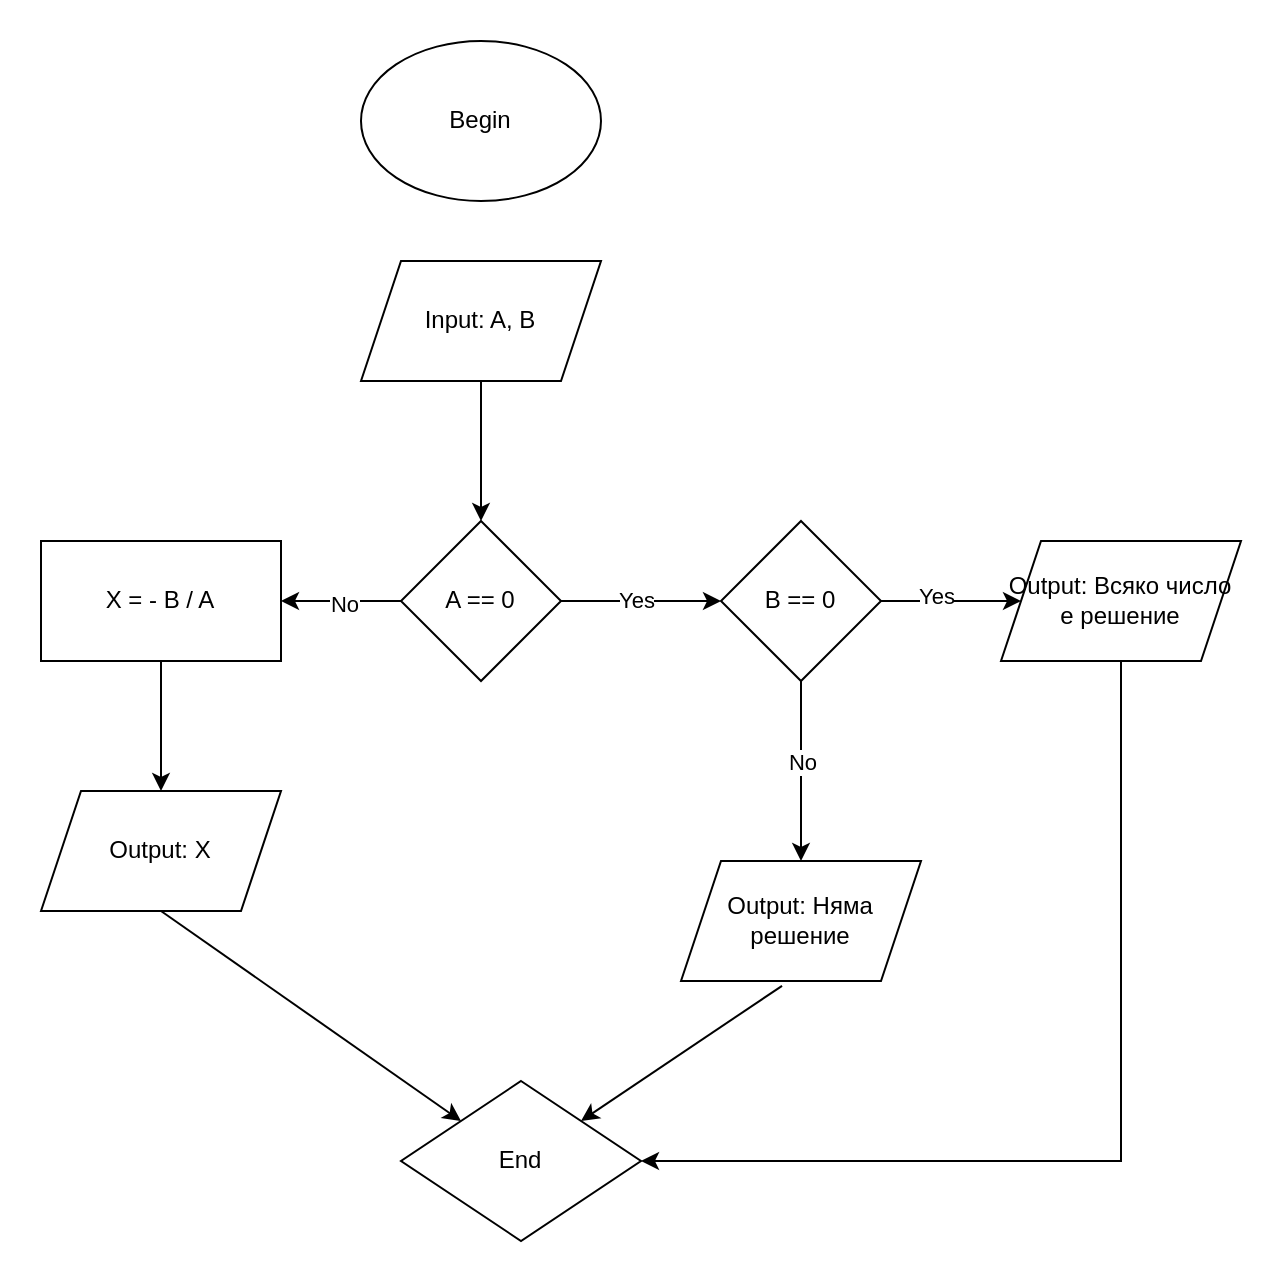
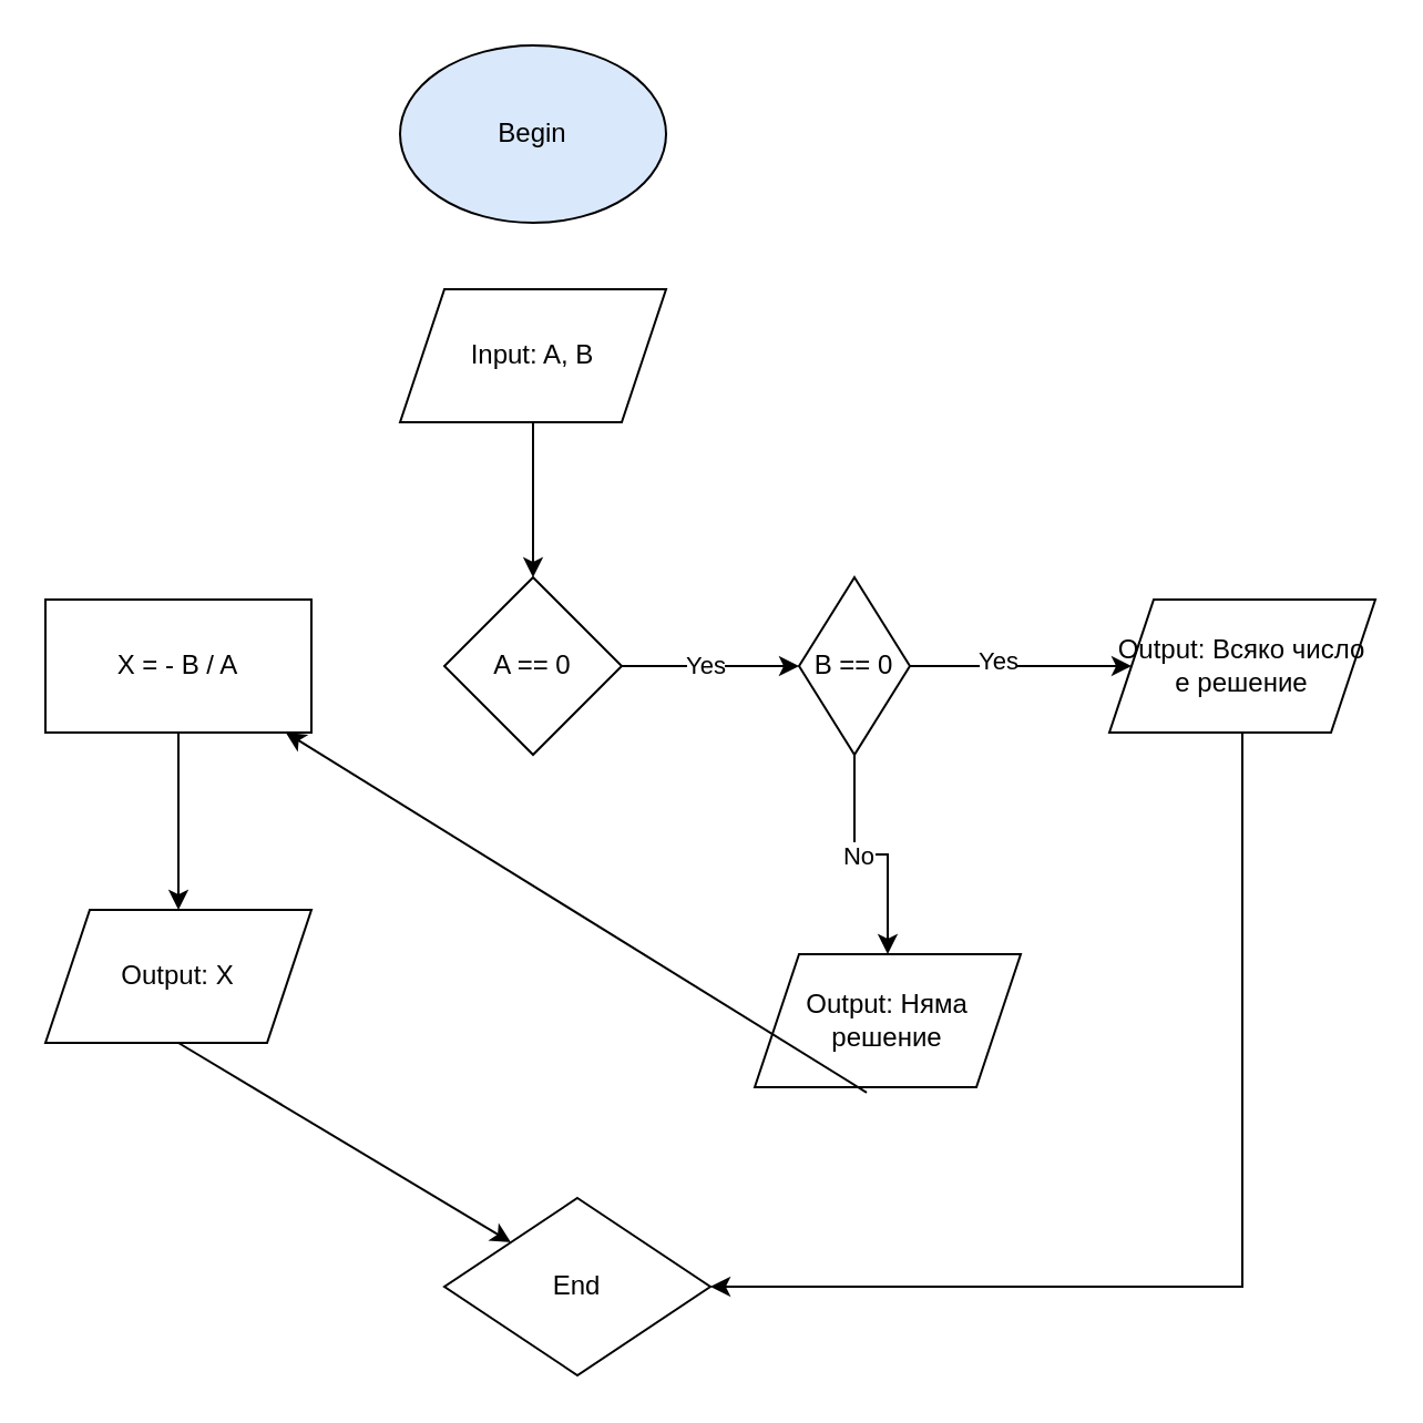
  <mxCell id="0" />
  <mxCell id="1" parent="0" />
- <mxCell id="2" value="Begin" style="ellipse;whiteSpace=wrap;html=1;" vertex="1" parent="1"><mxGeometry x="180" y="20" width="120" height="80" as="geometry" /></mxCell>
+ <mxCell id="2" value="Begin" style="ellipse;whiteSpace=wrap;html=1;fillColor=#dae8fc;" vertex="1" parent="1"><mxGeometry x="180" y="20" width="120" height="80" as="geometry" /></mxCell>
  <mxCell id="3" value="" style="edgeStyle=orthogonalEdgeStyle;rounded=0;orthogonalLoop=1;jettySize=auto;html=1;" edge="1" parent="1" source="4" target="9"><mxGeometry relative="1" as="geometry" /></mxCell>
  <mxCell id="4" value="Input: A, B" style="shape=parallelogram;perimeter=parallelogramPerimeter;whiteSpace=wrap;html=1;fixedSize=1;" vertex="1" parent="1"><mxGeometry x="180" y="130" width="120" height="60" as="geometry" /></mxCell>
  <mxCell id="5" value="" style="edgeStyle=orthogonalEdgeStyle;rounded=0;orthogonalLoop=1;jettySize=auto;html=1;" edge="1" parent="1" source="9" target="14"><mxGeometry relative="1" as="geometry" /></mxCell>
  <mxCell id="6" value="Yes" style="edgeLabel;html=1;align=center;verticalAlign=middle;resizable=0;points=[];" vertex="1" connectable="0" parent="5"><mxGeometry x="-0.075" y="1" relative="1" as="geometry"><mxPoint as="offset" /></mxGeometry></mxCell>
- <mxCell id="7" value="" style="edgeStyle=orthogonalEdgeStyle;rounded=0;orthogonalLoop=1;jettySize=auto;html=1;" edge="1" parent="1" source="9" target="18"><mxGeometry relative="1" as="geometry" /></mxCell>
- <mxCell id="8" value="No" style="edgeLabel;html=1;align=center;verticalAlign=middle;resizable=0;points=[];" vertex="1" connectable="0" parent="7"><mxGeometry x="-0.038" y="1" relative="1" as="geometry"><mxPoint as="offset" /></mxGeometry></mxCell>
  <mxCell id="9" value="A == 0" style="rhombus;whiteSpace=wrap;html=1;" vertex="1" parent="1"><mxGeometry x="200" y="260" width="80" height="80" as="geometry" /></mxCell>
  <mxCell id="10" value="" style="edgeStyle=orthogonalEdgeStyle;rounded=0;orthogonalLoop=1;jettySize=auto;html=1;" edge="1" parent="1" source="14" target="15"><mxGeometry relative="1" as="geometry" /></mxCell>
  <mxCell id="11" value="Yes" style="edgeLabel;html=1;align=center;verticalAlign=middle;resizable=0;points=[];" vertex="1" connectable="0" parent="10"><mxGeometry x="-0.23" y="3" relative="1" as="geometry"><mxPoint as="offset" /></mxGeometry></mxCell>
  <mxCell id="12" value="" style="edgeStyle=orthogonalEdgeStyle;rounded=0;orthogonalLoop=1;jettySize=auto;html=1;" edge="1" parent="1" source="14" target="16"><mxGeometry relative="1" as="geometry" /></mxCell>
  <mxCell id="13" value="No" style="edgeLabel;html=1;align=center;verticalAlign=middle;resizable=0;points=[];" vertex="1" connectable="0" parent="12"><mxGeometry x="-0.115" relative="1" as="geometry"><mxPoint as="offset" /></mxGeometry></mxCell>
- <mxCell id="14" value="B == 0" style="rhombus;whiteSpace=wrap;html=1;" vertex="1" parent="1"><mxGeometry x="360" y="260" width="80" height="80" as="geometry" /></mxCell>
+ <mxCell id="14" value="B == 0" style="rhombus;whiteSpace=wrap;html=1;" vertex="1" parent="1"><mxGeometry x="360" y="260" width="50" height="80" as="geometry" /></mxCell>
  <mxCell id="15" value="Output: Всяко число е решение" style="shape=parallelogram;perimeter=parallelogramPerimeter;whiteSpace=wrap;html=1;fixedSize=1;" vertex="1" parent="1"><mxGeometry x="500" y="270" width="120" height="60" as="geometry" /></mxCell>
  <mxCell id="16" value="Output: Няма решение" style="shape=parallelogram;perimeter=parallelogramPerimeter;whiteSpace=wrap;html=1;fixedSize=1;" vertex="1" parent="1"><mxGeometry x="340" y="430" width="120" height="60" as="geometry" /></mxCell>
  <mxCell id="17" value="" style="edgeStyle=orthogonalEdgeStyle;rounded=0;orthogonalLoop=1;jettySize=auto;html=1;" edge="1" parent="1" source="18" target="19"><mxGeometry relative="1" as="geometry" /></mxCell>
  <mxCell id="18" value="X = - B / A" style="whiteSpace=wrap;html=1;" vertex="1" parent="1"><mxGeometry x="20" y="270" width="120" height="60" as="geometry" /></mxCell>
- <mxCell id="19" value="Output: X" style="shape=parallelogram;perimeter=parallelogramPerimeter;whiteSpace=wrap;html=1;fixedSize=1;" vertex="1" parent="1"><mxGeometry x="20" y="395" width="120" height="60" as="geometry" /></mxCell>
+ <mxCell id="19" value="Output: X" style="shape=parallelogram;perimeter=parallelogramPerimeter;whiteSpace=wrap;html=1;fixedSize=1;" vertex="1" parent="1"><mxGeometry x="20" y="410" width="120" height="60" as="geometry" /></mxCell>
  <mxCell id="20" value="End" style="rhombus;whiteSpace=wrap;html=1;" vertex="1" parent="1"><mxGeometry x="200" y="540" width="120" height="80" as="geometry" /></mxCell>
  <mxCell id="21" value="" style="endArrow=classic;html=1;rounded=0;exitX=0.5;exitY=1;exitDx=0;exitDy=0;entryX=0;entryY=0;entryDx=0;entryDy=0;" edge="1" parent="1" source="19" target="20"><mxGeometry width="50" height="50" relative="1" as="geometry"><mxPoint x="430" y="540" as="sourcePoint" /><mxPoint x="480" y="490" as="targetPoint" /></mxGeometry></mxCell>
- <mxCell id="22" value="" style="endArrow=classic;html=1;rounded=0;exitX=0.421;exitY=1.04;exitDx=0;exitDy=0;exitPerimeter=0;entryX=1;entryY=0;entryDx=0;entryDy=0;" edge="1" parent="1" source="16" target="20"><mxGeometry width="50" height="50" relative="1" as="geometry"><mxPoint x="440" y="550" as="sourcePoint" /><mxPoint x="490" y="500" as="targetPoint" /></mxGeometry></mxCell>
+ <mxCell id="22" value="" style="endArrow=classic;html=1;rounded=0;exitX=0.421;exitY=1.04;exitDx=0;exitDy=0;exitPerimeter=0;" edge="1" parent="1" source="16" target="18"><mxGeometry width="50" height="50" relative="1" as="geometry"><mxPoint x="440" y="550" as="sourcePoint" /><mxPoint x="490" y="500" as="targetPoint" /></mxGeometry></mxCell>
  <mxCell id="23" value="" style="endArrow=classic;html=1;rounded=0;entryX=1;entryY=0.5;entryDx=0;entryDy=0;" edge="1" parent="1" source="15" target="20"><mxGeometry width="50" height="50" relative="1" as="geometry"><mxPoint x="450" y="560" as="sourcePoint" /><mxPoint x="500" y="510" as="targetPoint" /><Array as="points"><mxPoint x="560" y="580" /></Array></mxGeometry></mxCell>
